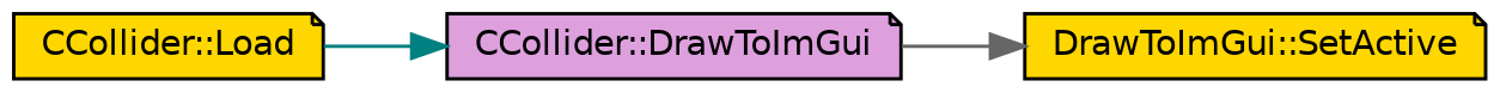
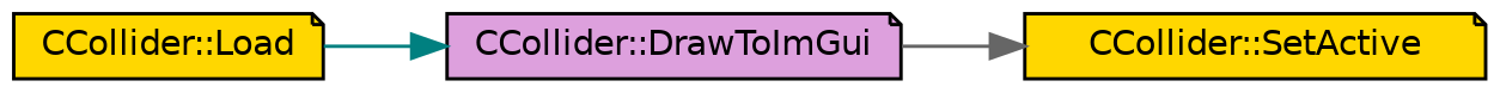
  digraph {
    rankdir=RL
    node [color=black fillcolor=gold fontname=Helvetica fontsize=10 shape=note style=filled]
    edge [dir=back fontname=Helvetica fontsize=10 labelfontname=Helvetica labelfontsize=10 style=solid]
-   n1 [fontcolor=black height=0.2 label="DrawToImGui::SetActive" width=0.4]
+   n1 [fontcolor=black height=0.2 label="CCollider::SetActive" width=0.4]
    n2 [fillcolor=plum height=0.2 label="CCollider::DrawToImGui" width=0.4]
    n3 [height=0.2 label="CCollider::Load" width=0.4]
    n1 -> n2 [color=gray40]
    n2 -> n3 [color=teal]
  }
